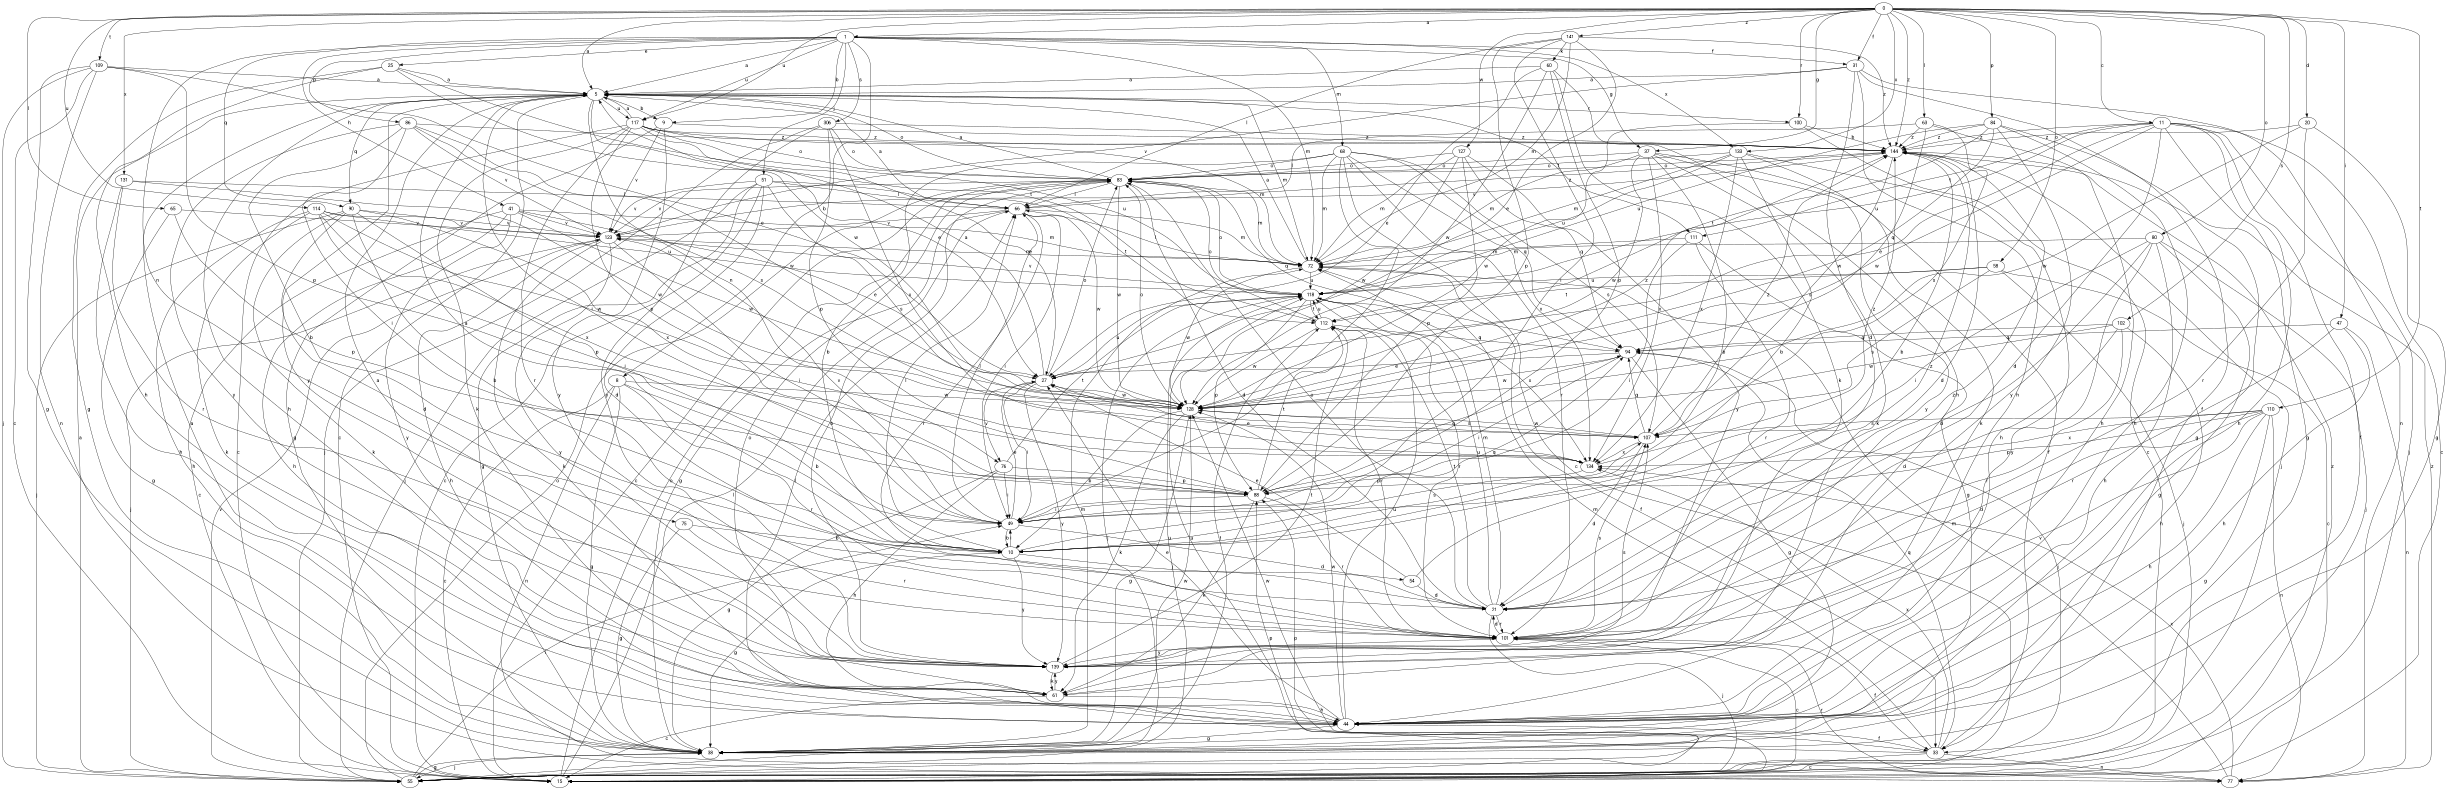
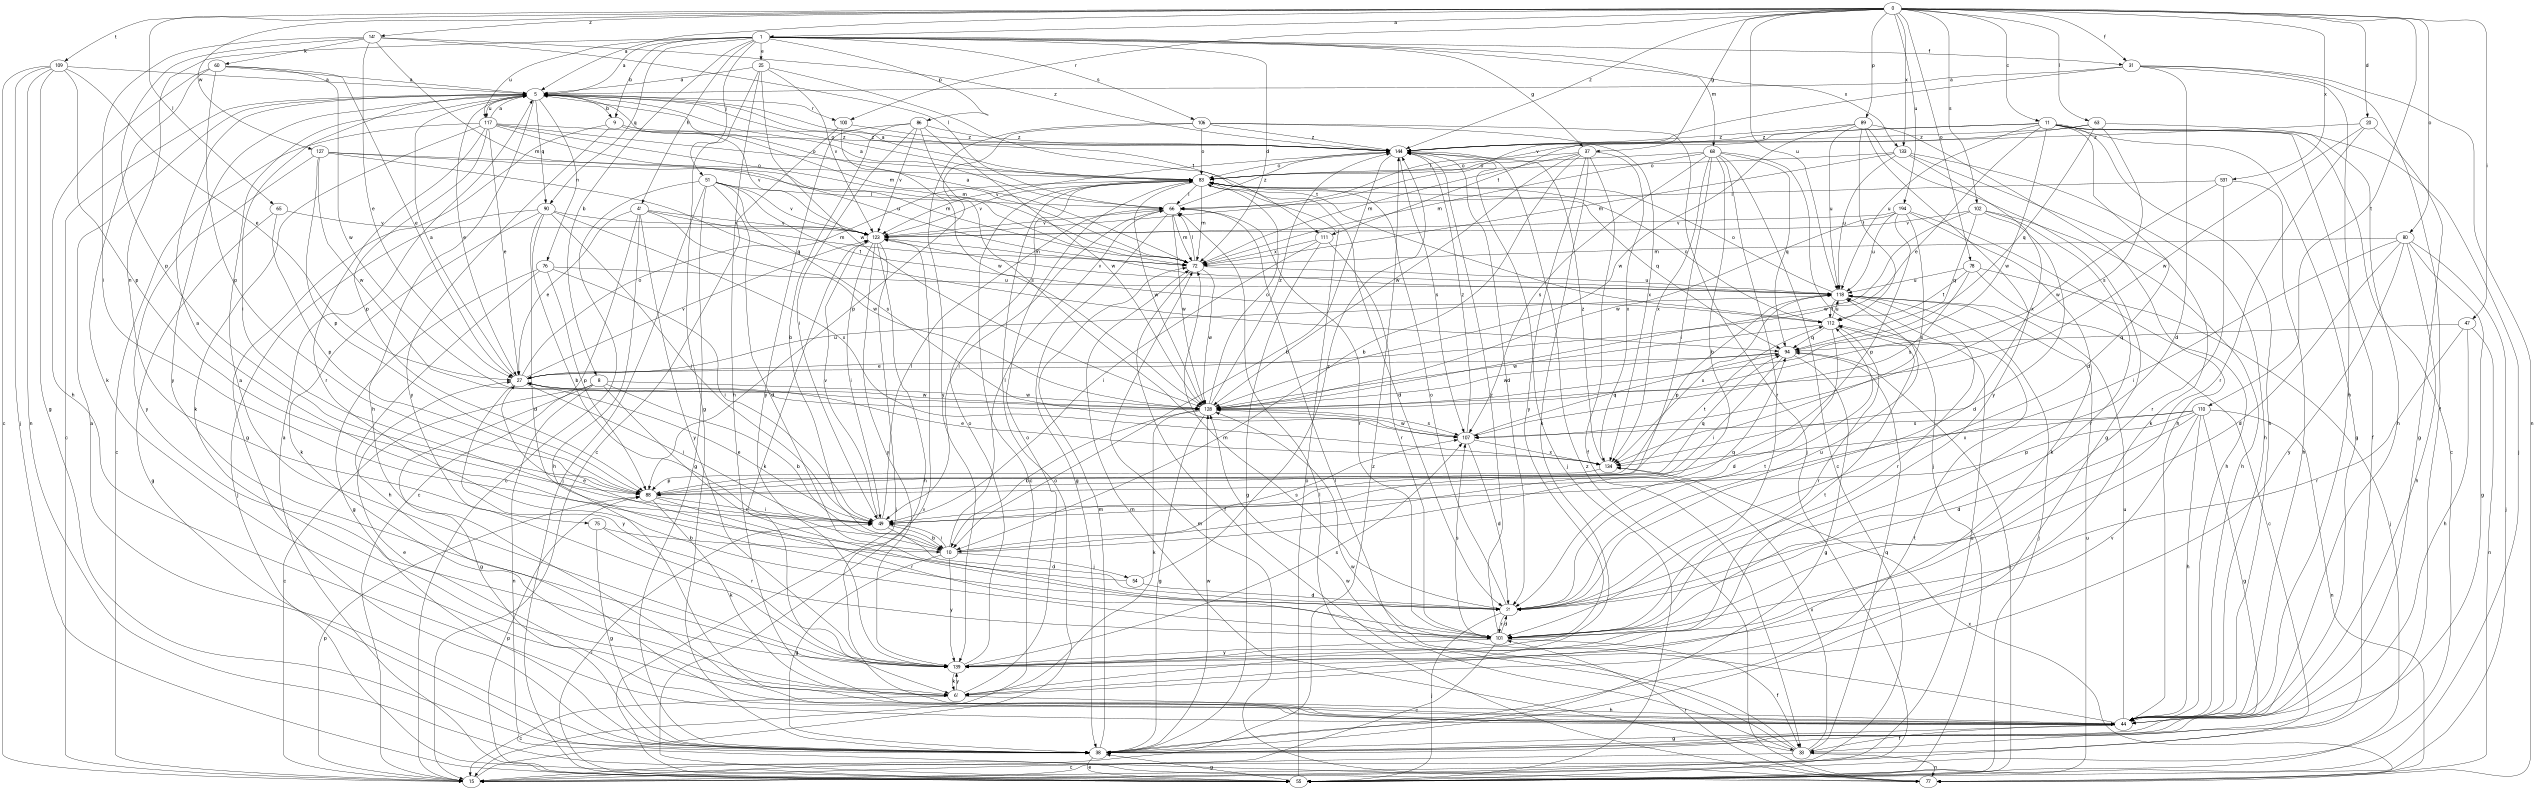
  strict digraph {
    fontname=Roboto
    node [fontname=Roboto]
    edge [fontname=Roboto]
    0
    1
    5
    11
    20
    31
    37
    47
    63
    65
-   78 [label=58]
+   78
    80
-   84
+   84 [label=89]
    100
    102
    109
    110
-   114
+   114 [label=194]
    117
    127
-   131
+   131 [label=531]
    133
    141
    144
    8
    9
    25
    41
    51
    68
    72
    75
    86
    90
-   106 [label=306]
+   106
    15
    27
    44
    49
    76
    83
    111
    139
    38
    128
    21
    33
    55
    118
    101
    77
    123
    10
    134
    61
    94
    60
    88
    66
    107
    112
    54
    0 -> 1 [label=a]
    0 -> 5 [label=a]
    0 -> 11 [label=c]
    0 -> 20 [label=d]
    0 -> 31 [label=f]
    0 -> 37 [label=g]
    0 -> 47 [label=i]
    0 -> 63 [label=l]
    0 -> 65 [label=l]
    0 -> 78 [label=o]
    0 -> 80 [label=o]
    0 -> 84 [label=p]
    0 -> 100 [label=r]
    0 -> 102 [label=s]
    0 -> 109 [label=t]
    0 -> 110 [label=t]
    0 -> 114 [label=u]
-   0 -> 117 [label=u]
+   0 -> 118 [label=u]
    0 -> 127 [label=w]
    0 -> 131 [label=x]
    0 -> 133 [label=x]
    0 -> 141 [label=z]
    0 -> 144 [label=z]
    1 -> 5 [label=a]
    1 -> 31 [label=f]
    1 -> 37 [label=g]
    1 -> 117 [label=u]
    1 -> 133 [label=x]
    1 -> 8 [label=b]
    1 -> 9 [label=b]
    1 -> 25 [label=e]
    1 -> 41 [label=h]
    1 -> 51 [label=j]
    1 -> 68 [label=m]
-   1 -> 72 [label=m]
+   1 -> 72 [label=d]
    1 -> 75 [label=n]
    1 -> 86 [label=p]
    1 -> 90 [label=q]
    1 -> 106 [label=s]
    5 -> 100 [label=r]
    5 -> 117 [label=u]
    5 -> 9 [label=b]
    5 -> 72 [label=m]
    5 -> 90 [label=q]
    5 -> 15 [label=c]
    5 -> 27 [label=e]
    5 -> 44 [label=h]
    5 -> 49 [label=i]
    5 -> 76 [label=n]
    5 -> 83 [label=o]
    5 -> 111 [label=t]
    5 -> 139 [label=y]
    11 -> 144 [label=z]
    11 -> 15 [label=c]
    11 -> 27 [label=e]
    11 -> 44 [label=h]
    11 -> 111 [label=t]
    11 -> 38 [label=g]
    11 -> 128 [label=w]
    11 -> 21 [label=d]
    11 -> 33 [label=f]
    11 -> 55 [label=j]
    11 -> 118 [label=u]
    20 -> 144 [label=z]
    20 -> 38 [label=g]
    20 -> 128 [label=w]
    20 -> 101 [label=r]
    31 -> 5 [label=a]
    31 -> 44 [label=h]
    31 -> 21 [label=d]
    31 -> 33 [label=f]
    31 -> 77 [label=n]
    31 -> 123 [label=v]
    37 -> 72 [label=m]
    37 -> 83 [label=o]
    37 -> 139 [label=y]
    37 -> 128 [label=w]
    37 -> 33 [label=f]
    37 -> 10 [label=b]
    37 -> 134 [label=x]
    37 -> 61 [label=k]
    47 -> 44 [label=h]
    47 -> 101 [label=r]
    47 -> 77 [label=n]
    47 -> 94 [label=q]
    63 -> 144 [label=z]
    63 -> 44 [label=h]
    63 -> 94 [label=q]
    63 -> 66 [label=l]
    63 -> 107 [label=s]
    65 -> 38 [label=g]
    65 -> 123 [label=v]
    65 -> 88 [label=p]
    78 -> 15 [label=c]
    78 -> 55 [label=j]
    78 -> 118 [label=u]
    78 -> 107 [label=s]
    78 -> 112 [label=t]
    80 -> 72 [label=m]
    80 -> 44 [label=h]
    80 -> 49 [label=i]
    80 -> 139 [label=y]
    80 -> 38 [label=g]
    80 -> 21 [label=d]
    80 -> 55 [label=j]
    84 -> 144 [label=z]
    84 -> 44 [label=h]
    84 -> 139 [label=y]
    84 -> 38 [label=g]
    84 -> 128 [label=w]
    84 -> 118 [label=u]
    84 -> 112 [label=t]
-   100 -> 144 [label=b]
+   100 -> 144 [label=z]
    100 -> 15 [label=c]
    100 -> 128 [label=w]
    102 -> 44 [label=h]
    102 -> 128 [label=w]
    102 -> 21 [label=d]
    102 -> 101 [label=r]
+   102 -> 123 [label=v]
    102 -> 94 [label=q]
    109 -> 5 [label=a]
    109 -> 15 [label=c]
    109 -> 27 [label=e]
    109 -> 38 [label=g]
    109 -> 55 [label=j]
    109 -> 77 [label=n]
    109 -> 88 [label=p]
    110 -> 44 [label=h]
    110 -> 139 [label=v]
    110 -> 38 [label=g]
    110 -> 21 [label=d]
    110 -> 77 [label=n]
    110 -> 134 [label=x]
    110 -> 88 [label=p]
    110 -> 107 [label=s]
    114 -> 44 [label=h]
    114 -> 128 [label=w]
    114 -> 118 [label=u]
    114 -> 123 [label=v]
    114 -> 134 [label=x]
    114 -> 61 [label=k]
    114 -> 88 [label=p]
    117 -> 5 [label=a]
    117 -> 144 [label=z]
    117 -> 72 [label=m]
    117 -> 15 [label=c]
    117 -> 27 [label=e]
    117 -> 83 [label=o]
    117 -> 118 [label=u]
    117 -> 101 [label=r]
    117 -> 61 [label=k]
    117 -> 88 [label=p]
    127 -> 72 [label=m]
    127 -> 83 [label=o]
    127 -> 139 [label=y]
    127 -> 128 [label=w]
    127 -> 94 [label=q]
    127 -> 88 [label=p]
    131 -> 44 [label=h]
    131 -> 128 [label=w]
    131 -> 101 [label=r]
    131 -> 66 [label=l]
    133 -> 72 [label=m]
    133 -> 44 [label=h]
    133 -> 83 [label=o]
    133 -> 118 [label=u]
-   133 -> 10 [label=b]
    133 -> 134 [label=x]
    133 -> 61 [label=k]
    141 -> 144 [label=z]
    141 -> 72 [label=m]
    141 -> 27 [label=e]
    141 -> 49 [label=i]
    141 -> 60 [label=k]
    141 -> 88 [label=p]
    141 -> 66 [label=l]
    144 -> 83 [label=o]
    144 -> 21 [label=d]
    144 -> 55 [label=j]
    144 -> 123 [label=v]
    144 -> 10 [label=b]
    144 -> 107 [label=s]
    8 -> 15 [label=c]
    8 -> 38 [label=g]
    8 -> 128 [label=w]
    8 -> 101 [label=r]
    8 -> 77 [label=n]
    8 -> 10 [label=b]
    9 -> 144 [label=z]
    9 -> 139 [label=y]
    9 -> 38 [label=g]
    9 -> 123 [label=v]
    25 -> 5 [label=a]
    25 -> 44 [label=h]
    25 -> 38 [label=g]
    25 -> 128 [label=w]
+   25 -> 123 [label=v]
    25 -> 112 [label=t]
    41 -> 72 [label=m]
    41 -> 15 [label=c]
    41 -> 27 [label=e]
    41 -> 44 [label=h]
    41 -> 139 [label=y]
    41 -> 128 [label=w]
    41 -> 123 [label=v]
    51 -> 15 [label=c]
    51 -> 38 [label=g]
    51 -> 21 [label=d]
    51 -> 55 [label=j]
    51 -> 123 [label=v]
    51 -> 66 [label=l]
    51 -> 107 [label=s]
    51 -> 112 [label=t]
    68 -> 72 [label=m]
    68 -> 15 [label=c]
    68 -> 49 [label=i]
    68 -> 83 [label=o]
+   68 -> 55 [label=j]
    68 -> 101 [label=r]
    68 -> 10 [label=b]
    68 -> 134 [label=x]
    68 -> 94 [label=q]
    68 -> 107 [label=s]
    72 -> 5 [label=a]
    72 -> 128 [label=w]
    72 -> 33 [label=f]
    72 -> 118 [label=u]
    72 -> 66 [label=l]
    75 -> 38 [label=g]
    75 -> 101 [label=r]
    75 -> 10 [label=b]
    86 -> 144 [label=z]
    86 -> 49 [label=i]
    86 -> 139 [label=y]
    86 -> 128 [label=w]
    86 -> 123 [label=v]
    86 -> 10 [label=b]
    86 -> 107 [label=s]
    90 -> 49 [label=i]
    90 -> 21 [label=d]
    90 -> 55 [label=j]
    90 -> 123 [label=v]
    90 -> 10 [label=b]
    90 -> 134 [label=x]
    90 -> 61 [label=k]
    106 -> 144 [label=z]
    106 -> 83 [label=o]
    106 -> 139 [label=y]
    106 -> 55 [label=j]
    106 -> 134 [label=x]
    106 -> 88 [label=p]
    15 -> 144 [label=z]
    15 -> 83 [label=o]
    15 -> 118 [label=u]
    15 -> 88 [label=p]
-   15 -> 66 [label=l]
+   77 -> 66 [label=l]
    27 -> 5 [label=a]
    27 -> 49 [label=i]
    27 -> 83 [label=o]
    27 -> 139 [label=y]
    27 -> 128 [label=w]
    27 -> 118 [label=u]
-   27 -> 76 [label=v]
+   27 -> 123 [label=v]
    44 -> 27 [label=e]
    44 -> 38 [label=g]
    44 -> 128 [label=w]
    44 -> 33 [label=f]
    44 -> 118 [label=u]
    49 -> 27 [label=e]
    49 -> 21 [label=d]
    49 -> 123 [label=v]
    49 -> 10 [label=b]
    49 -> 66 [label=l]
    76 -> 44 [label=h]
    76 -> 49 [label=i]
    76 -> 38 [label=g]
-   76 -> 118 [label=t]
+   76 -> 118 [label=u]
    76 -> 88 [label=p]
    83 -> 5 [label=a]
    83 -> 72 [label=m]
    83 -> 15 [label=c]
    83 -> 128 [label=w]
    83 -> 21 [label=d]
    83 -> 123 [label=v]
    83 -> 94 [label=q]
    83 -> 66 [label=l]
-   111 -> 72 [label=m]
+   111 -> 72 [label=x]
    111 -> 49 [label=i]
    111 -> 38 [label=g]
    111 -> 101 [label=r]
    139 -> 5 [label=a]
    139 -> 83 [label=o]
    139 -> 61 [label=k]
    139 -> 107 [label=s]
    139 -> 112 [label=t]
    38 -> 5 [label=a]
    38 -> 72 [label=m]
    38 -> 128 [label=w]
-   38 -> 55 [label=j]
+   38 -> 55 [label=e]
    38 -> 112 [label=t]
    128 -> 144 [label=z]
    128 -> 83 [label=o]
    128 -> 38 [label=g]
    128 -> 10 [label=b]
    128 -> 61 [label=k]
    128 -> 107 [label=s]
    21 -> 72 [label=m]
    21 -> 83 [label=o]
    21 -> 55 [label=j]
    21 -> 118 [label=u]
    21 -> 101 [label=r]
    21 -> 112 [label=t]
    33 -> 72 [label=m]
    33 -> 15 [label=c]
    33 -> 128 [label=w]
    33 -> 77 [label=n]
    33 -> 134 [label=x]
    33 -> 94 [label=q]
    33 -> 66 [label=l]
    55 -> 5 [label=a]
    55 -> 49 [label=i]
    55 -> 83 [label=o]
    55 -> 38 [label=g]
    55 -> 118 [label=u]
    55 -> 123 [label=v]
    55 -> 88 [label=p]
    118 -> 83 [label=o]
    118 -> 55 [label=j]
    118 -> 101 [label=r]
    118 -> 123 [label=v]
    118 -> 134 [label=x]
    118 -> 88 [label=p]
    118 -> 112 [label=t]
    101 -> 144 [label=z]
    101 -> 15 [label=c]
    101 -> 139 [label=y]
    101 -> 21 [label=d]
    101 -> 33 [label=f]
    101 -> 107 [label=s]
    77 -> 144 [label=z]
    77 -> 72 [label=m]
    77 -> 101 [label=r]
    77 -> 134 [label=x]
    123 -> 72 [label=m]
    123 -> 44 [label=h]
    123 -> 49 [label=i]
    123 -> 139 [label=y]
    123 -> 55 [label=j]
    123 -> 61 [label=k]
    10 -> 5 [label=a]
    10 -> 49 [label=i]
    10 -> 139 [label=y]
    10 -> 38 [label=g]
    10 -> 94 [label=q]
    10 -> 66 [label=l]
    10 -> 107 [label=s]
    10 -> 54 [label=j]
    134 -> 144 [label=z]
    134 -> 27 [label=e]
    134 -> 88 [label=p]
    61 -> 15 [label=c]
    61 -> 44 [label=h]
    61 -> 83 [label=o]
    61 -> 139 [label=y]
    94 -> 27 [label=e]
    94 -> 49 [label=i]
    94 -> 38 [label=g]
    94 -> 128 [label=w]
    94 -> 55 [label=j]
    60 -> 5 [label=a]
    60 -> 27 [label=e]
    60 -> 44 [label=h]
    60 -> 128 [label=w]
    60 -> 61 [label=k]
    60 -> 88 [label=p]
    88 -> 49 [label=i]
    88 -> 101 [label=r]
    88 -> 61 [label=k]
    88 -> 94 [label=q]
    88 -> 112 [label=t]
    66 -> 5 [label=a]
    66 -> 144 [label=z]
    66 -> 72 [label=m]
    66 -> 49 [label=i]
    66 -> 38 [label=g]
    66 -> 128 [label=w]
    66 -> 101 [label=r]
    66 -> 123 [label=v]
    107 -> 144 [label=z]
    107 -> 128 [label=w]
    107 -> 21 [label=d]
    107 -> 134 [label=x]
    107 -> 94 [label=q]
    112 -> 83 [label=o]
    112 -> 128 [label=w]
+   112 -> 21 [label=d]
    112 -> 118 [label=u]
    112 -> 101 [label=r]
    112 -> 94 [label=q]
    54 -> 144 [label=z]
    54 -> 27 [label=e]
    54 -> 21 [label=d]
  }
